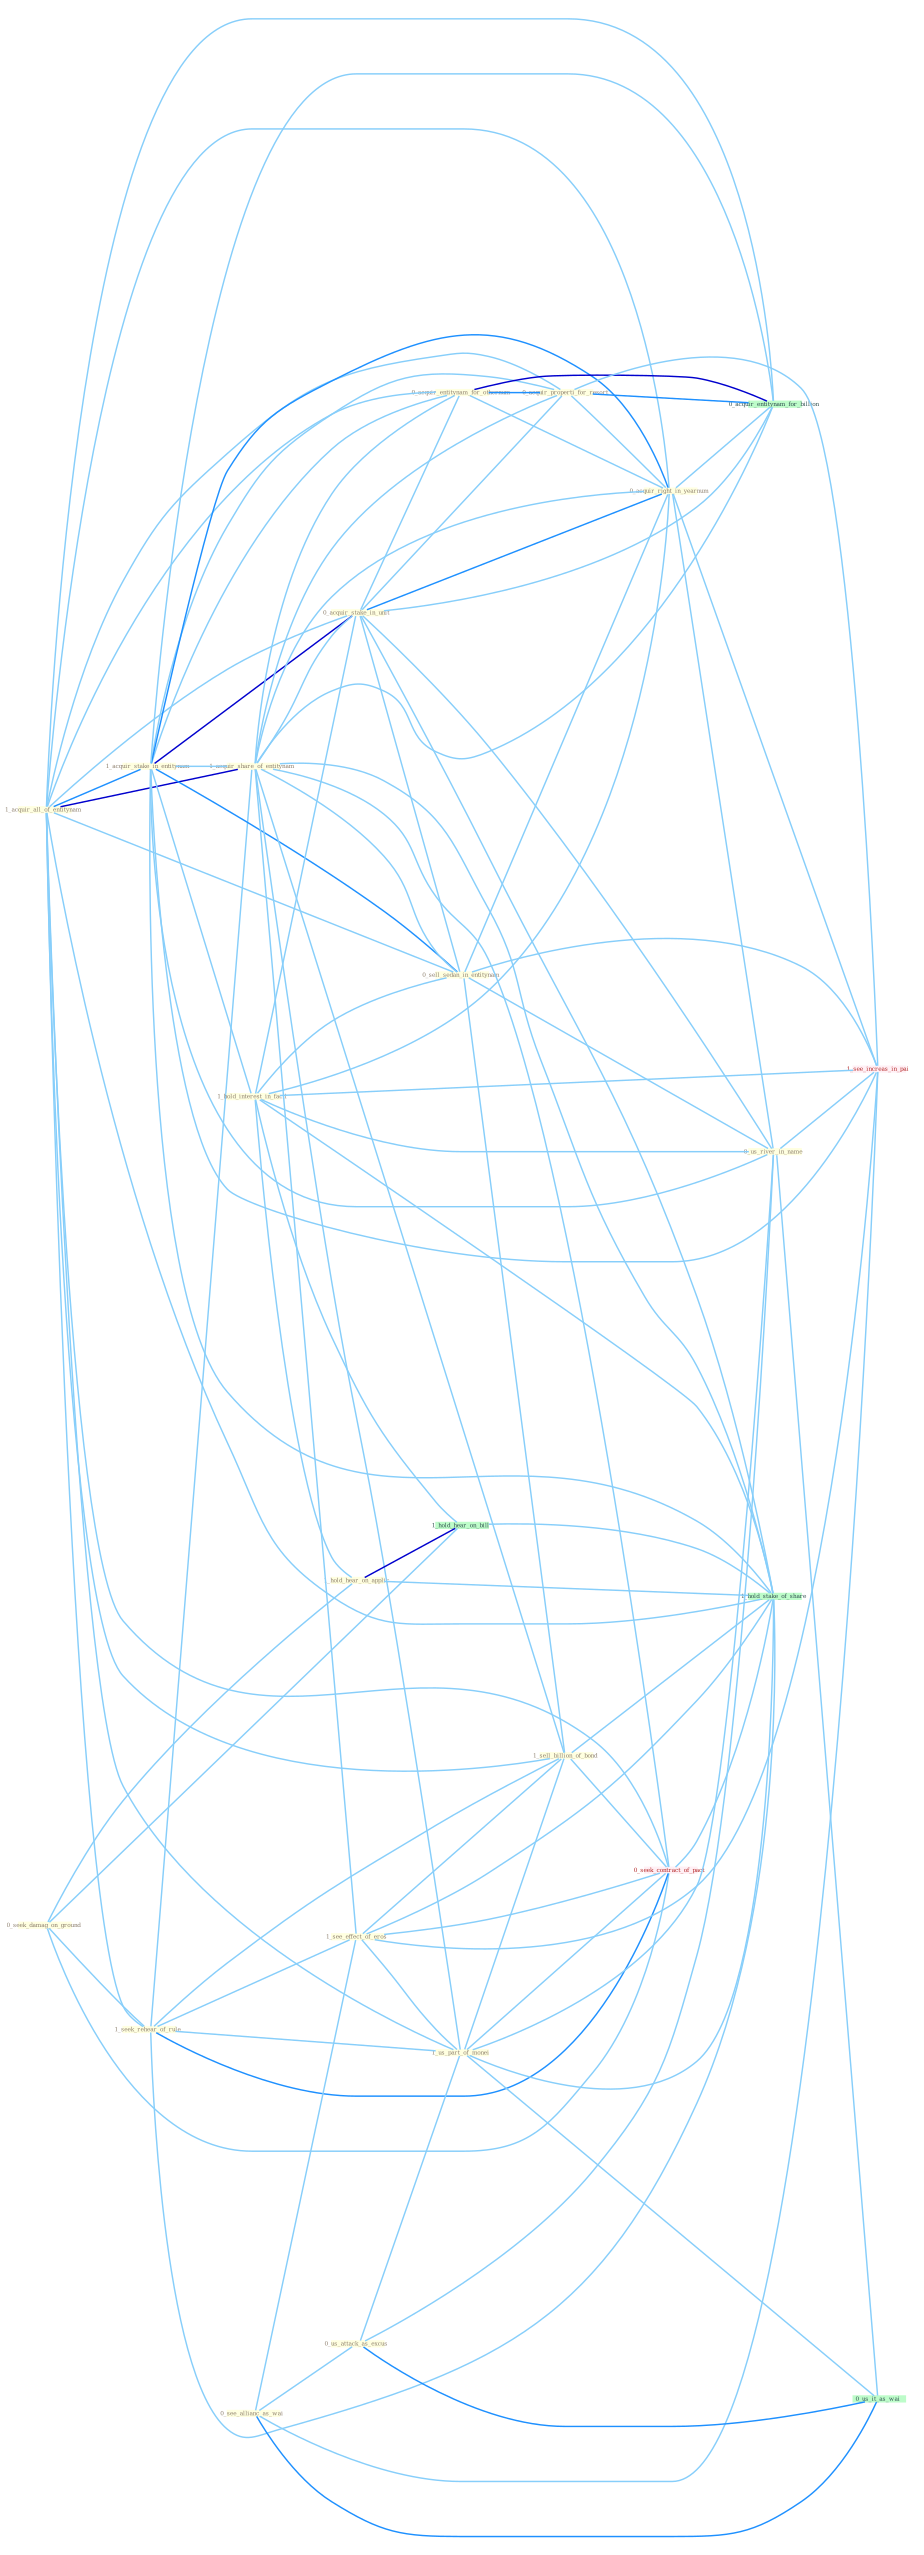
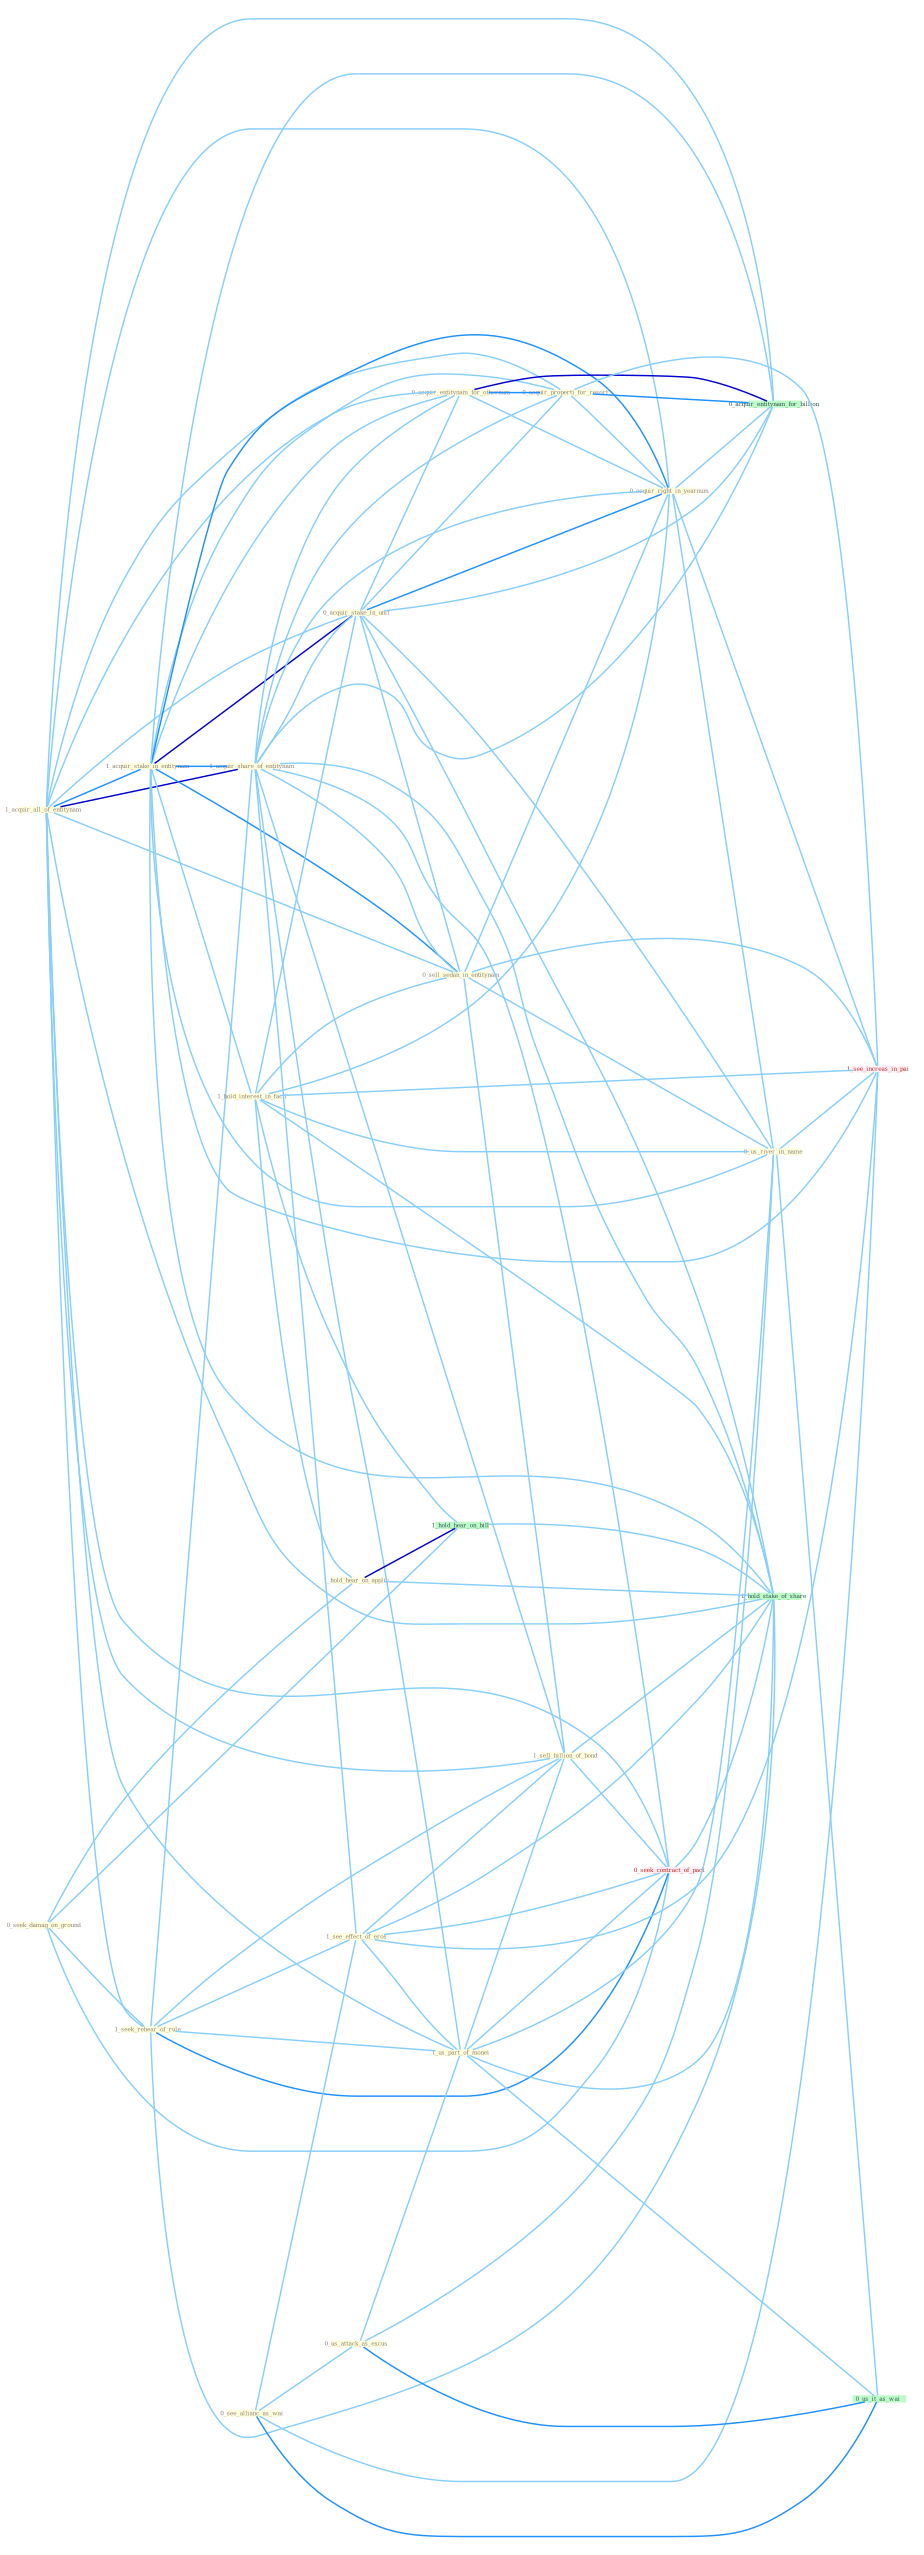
  graph {
    rankdir=LR
    node [color="#ffffe0" fixedsize=true fontcolor="#8b7d6b" fontsize=4 shape=polygon style=filled]
    edge [color="#87cefa" w=1]
    "1_acquir_all_of_entitynam " [height=.06 width=.5]
    "0_seek_damag_on_ground " [height=.06 width=.5]
    "1_seek_rehear_of_rule " [height=.06 width=.5]
    "1_acquir_stake_in_entitynam " [height=.06 width=.5]
    "0_see_allianc_as_wai " [height=.06 width=.5]
    "1_acquir_share_of_entitynam " [height=.06 width=.5]
    "1_hold_interest_in_facil " [height=.06 width=.5]
    "1_see_effect_of_eros " [height=.06 width=.5]
    "0_acquir_stake_in_unit " [height=.06 width=.5]
    "0_acquir_entitynam_for_othernum " [height=.06 width=.5]
    "0_us_attack_as_excus " [height=.06 width=.5]
    "0_acquir_properti_for_resort " [height=.06 width=.5]
    "1_us_part_of_monei " [height=.06 width=.5]
    "0_sell_sedan_in_entitynam " [height=.06 width=.5]
    "1_sell_billion_of_bond " [height=.06 width=.5]
    "0_acquir_right_in_yearnum " [height=.06 width=.5]
    "0_us_river_in_name " [height=.06 width=.5]
    "1_hold_hear_on_applic " [height=.06 width=.5]
    "0_seek_contract_of_pact " [color="#fff0f5" fontcolor="#b22222" height=.06 width=.5]
    "1_see_increas_in_pai " [color="#fff0f5" fontcolor="#b22222" height=.06 width=.5]
    "0_acquir_entitynam_for_billion " [color="#BDFCC9" fontcolor="#2f4f4f" height=.06 width=.5]
    "1_hold_stake_of_share " [color="#BDFCC9" fontcolor="#2f4f4f" height=.06 width=.5]
    "1_hold_hear_on_bill " [color="#BDFCC9" fontcolor="#2f4f4f" height=.06 width=.5]
    "0_us_it_as_wai " [color="#BDFCC9" fontcolor="#2f4f4f" height=.06 width=.5]
    subgraph sub_1 {
      "1_acquir_all_of_entitynam "
      "0_seek_damag_on_ground "
      "1_seek_rehear_of_rule "
      "1_acquir_stake_in_entitynam "
      "0_see_allianc_as_wai "
      "1_acquir_share_of_entitynam "
      "1_hold_interest_in_facil "
      "1_see_effect_of_eros "
      "0_acquir_stake_in_unit "
      "0_acquir_entitynam_for_othernum "
      "0_us_attack_as_excus "
      "0_acquir_properti_for_resort "
      "1_us_part_of_monei "
      "0_sell_sedan_in_entitynam "
      "1_sell_billion_of_bond "
      "0_acquir_right_in_yearnum "
      "0_us_river_in_name "
      "1_hold_hear_on_applic "
    }
    subgraph sub_2 {
      "0_seek_contract_of_pact "
      "1_see_increas_in_pai "
    }
    "1_acquir_all_of_entitynam " -- "1_seek_rehear_of_rule "
    "1_acquir_all_of_entitynam " -- "1_acquir_stake_in_entitynam " [color="#1e90ff" w=2]
    "1_acquir_all_of_entitynam " -- "1_acquir_share_of_entitynam " [color="#0000cd" w=3]
    "1_acquir_all_of_entitynam " -- "0_acquir_stake_in_unit "
    "1_acquir_all_of_entitynam " -- "0_acquir_entitynam_for_othernum "
    "1_acquir_all_of_entitynam " -- "0_acquir_properti_for_resort "
    "1_acquir_all_of_entitynam " -- "1_us_part_of_monei "
    "1_acquir_all_of_entitynam " -- "0_sell_sedan_in_entitynam "
    "1_acquir_all_of_entitynam " -- "1_sell_billion_of_bond "
    "1_acquir_all_of_entitynam " -- "0_acquir_right_in_yearnum "
    "1_acquir_all_of_entitynam " -- "0_seek_contract_of_pact "
    "1_acquir_all_of_entitynam " -- "0_acquir_entitynam_for_billion "
    "1_acquir_all_of_entitynam " -- "1_hold_stake_of_share "
    "0_seek_damag_on_ground " -- "1_seek_rehear_of_rule "
    "0_seek_damag_on_ground " -- "1_hold_hear_on_applic "
    "0_seek_damag_on_ground " -- "0_seek_contract_of_pact "
    "0_seek_damag_on_ground " -- "1_hold_hear_on_bill "
    "1_seek_rehear_of_rule " -- "1_acquir_share_of_entitynam "
    "1_seek_rehear_of_rule " -- "1_see_effect_of_eros "
    "1_seek_rehear_of_rule " -- "1_us_part_of_monei "
    "1_seek_rehear_of_rule " -- "1_sell_billion_of_bond "
    "1_seek_rehear_of_rule " -- "0_seek_contract_of_pact " [color="#1e90ff" w=2]
    "1_seek_rehear_of_rule " -- "1_hold_stake_of_share "
-   "1_acquir_stake_in_entitynam " -- "1_acquir_share_of_entitynam " [w=2]
+   "1_acquir_stake_in_entitynam " -- "1_acquir_share_of_entitynam " [color="#1e90ff" w=2]
    "1_acquir_stake_in_entitynam " -- "1_hold_interest_in_facil "
    "1_acquir_stake_in_entitynam " -- "0_acquir_stake_in_unit " [color="#0000cd" w=3]
    "1_acquir_stake_in_entitynam " -- "0_acquir_entitynam_for_othernum "
    "1_acquir_stake_in_entitynam " -- "0_acquir_properti_for_resort "
    "1_acquir_stake_in_entitynam " -- "0_sell_sedan_in_entitynam " [color="#1e90ff" w=2]
    "1_acquir_stake_in_entitynam " -- "0_acquir_right_in_yearnum " [color="#1e90ff" w=2]
    "1_acquir_stake_in_entitynam " -- "0_us_river_in_name "
    "1_acquir_stake_in_entitynam " -- "1_see_increas_in_pai "
    "1_acquir_stake_in_entitynam " -- "0_acquir_entitynam_for_billion "
    "1_acquir_stake_in_entitynam " -- "1_hold_stake_of_share "
    "0_see_allianc_as_wai " -- "1_see_effect_of_eros "
    "0_see_allianc_as_wai " -- "0_us_attack_as_excus "
    "0_see_allianc_as_wai " -- "1_see_increas_in_pai "
    "0_see_allianc_as_wai " -- "0_us_it_as_wai " [color="#1e90ff" w=2]
    "1_acquir_share_of_entitynam " -- "1_see_effect_of_eros "
    "1_acquir_share_of_entitynam " -- "0_acquir_stake_in_unit "
    "1_acquir_share_of_entitynam " -- "0_acquir_entitynam_for_othernum "
    "1_acquir_share_of_entitynam " -- "0_acquir_properti_for_resort "
    "1_acquir_share_of_entitynam " -- "1_us_part_of_monei "
    "1_acquir_share_of_entitynam " -- "0_sell_sedan_in_entitynam "
    "1_acquir_share_of_entitynam " -- "1_sell_billion_of_bond "
    "1_acquir_share_of_entitynam " -- "0_acquir_right_in_yearnum "
    "1_acquir_share_of_entitynam " -- "0_seek_contract_of_pact "
    "1_acquir_share_of_entitynam " -- "0_acquir_entitynam_for_billion "
    "1_acquir_share_of_entitynam " -- "1_hold_stake_of_share "
    "1_hold_interest_in_facil " -- "0_acquir_stake_in_unit "
    "1_hold_interest_in_facil " -- "0_sell_sedan_in_entitynam "
    "1_hold_interest_in_facil " -- "0_acquir_right_in_yearnum "
    "1_hold_interest_in_facil " -- "0_us_river_in_name "
    "1_hold_interest_in_facil " -- "1_hold_hear_on_applic "
    "1_hold_interest_in_facil " -- "1_see_increas_in_pai "
    "1_hold_interest_in_facil " -- "1_hold_stake_of_share "
    "1_hold_interest_in_facil " -- "1_hold_hear_on_bill "
    "1_see_effect_of_eros " -- "1_us_part_of_monei "
    "1_see_effect_of_eros " -- "1_sell_billion_of_bond "
    "1_see_effect_of_eros " -- "0_seek_contract_of_pact "
    "1_see_effect_of_eros " -- "1_see_increas_in_pai "
    "1_see_effect_of_eros " -- "1_hold_stake_of_share "
    "0_acquir_stake_in_unit " -- "0_acquir_entitynam_for_othernum "
    "0_acquir_stake_in_unit " -- "0_acquir_properti_for_resort "
    "0_acquir_stake_in_unit " -- "0_sell_sedan_in_entitynam "
    "0_acquir_stake_in_unit " -- "0_acquir_right_in_yearnum " [color="#1e90ff" w=2]
    "0_acquir_stake_in_unit " -- "0_us_river_in_name "
    "0_acquir_stake_in_unit " -- "0_acquir_entitynam_for_billion "
    "0_acquir_stake_in_unit " -- "1_hold_stake_of_share "
    "0_acquir_entitynam_for_othernum " -- "0_acquir_properti_for_resort " [color="#1e90ff" w=2]
    "0_acquir_entitynam_for_othernum " -- "0_acquir_right_in_yearnum "
    "0_acquir_entitynam_for_othernum " -- "0_acquir_entitynam_for_billion " [color="#0000cd" w=3]
    "0_us_attack_as_excus " -- "1_us_part_of_monei "
    "0_us_attack_as_excus " -- "0_us_river_in_name "
    "0_us_attack_as_excus " -- "0_us_it_as_wai " [color="#1e90ff" w=2]
    "0_acquir_properti_for_resort " -- "0_acquir_right_in_yearnum "
    "0_acquir_properti_for_resort " -- "1_see_increas_in_pai "
    "0_acquir_properti_for_resort " -- "0_acquir_entitynam_for_billion " [color="#1e90ff" w=2]
    "1_us_part_of_monei " -- "1_sell_billion_of_bond "
    "1_us_part_of_monei " -- "0_us_river_in_name "
    "1_us_part_of_monei " -- "0_seek_contract_of_pact "
    "1_us_part_of_monei " -- "1_hold_stake_of_share "
    "1_us_part_of_monei " -- "0_us_it_as_wai "
    "0_sell_sedan_in_entitynam " -- "1_sell_billion_of_bond "
    "0_sell_sedan_in_entitynam " -- "0_acquir_right_in_yearnum "
    "0_sell_sedan_in_entitynam " -- "0_us_river_in_name "
    "0_sell_sedan_in_entitynam " -- "1_see_increas_in_pai "
    "1_sell_billion_of_bond " -- "0_seek_contract_of_pact "
    "1_sell_billion_of_bond " -- "1_hold_stake_of_share "
    "0_acquir_right_in_yearnum " -- "0_us_river_in_name "
    "0_acquir_right_in_yearnum " -- "1_see_increas_in_pai "
    "0_acquir_right_in_yearnum " -- "0_acquir_entitynam_for_billion "
    "0_us_river_in_name " -- "1_see_increas_in_pai "
    "0_us_river_in_name " -- "0_us_it_as_wai "
    "1_hold_hear_on_applic " -- "1_hold_stake_of_share "
    "1_hold_hear_on_applic " -- "1_hold_hear_on_bill " [color="#0000cd" w=3]
    "0_seek_contract_of_pact " -- "1_hold_stake_of_share "
    "1_hold_hear_on_bill " -- "1_hold_stake_of_share "
  }
